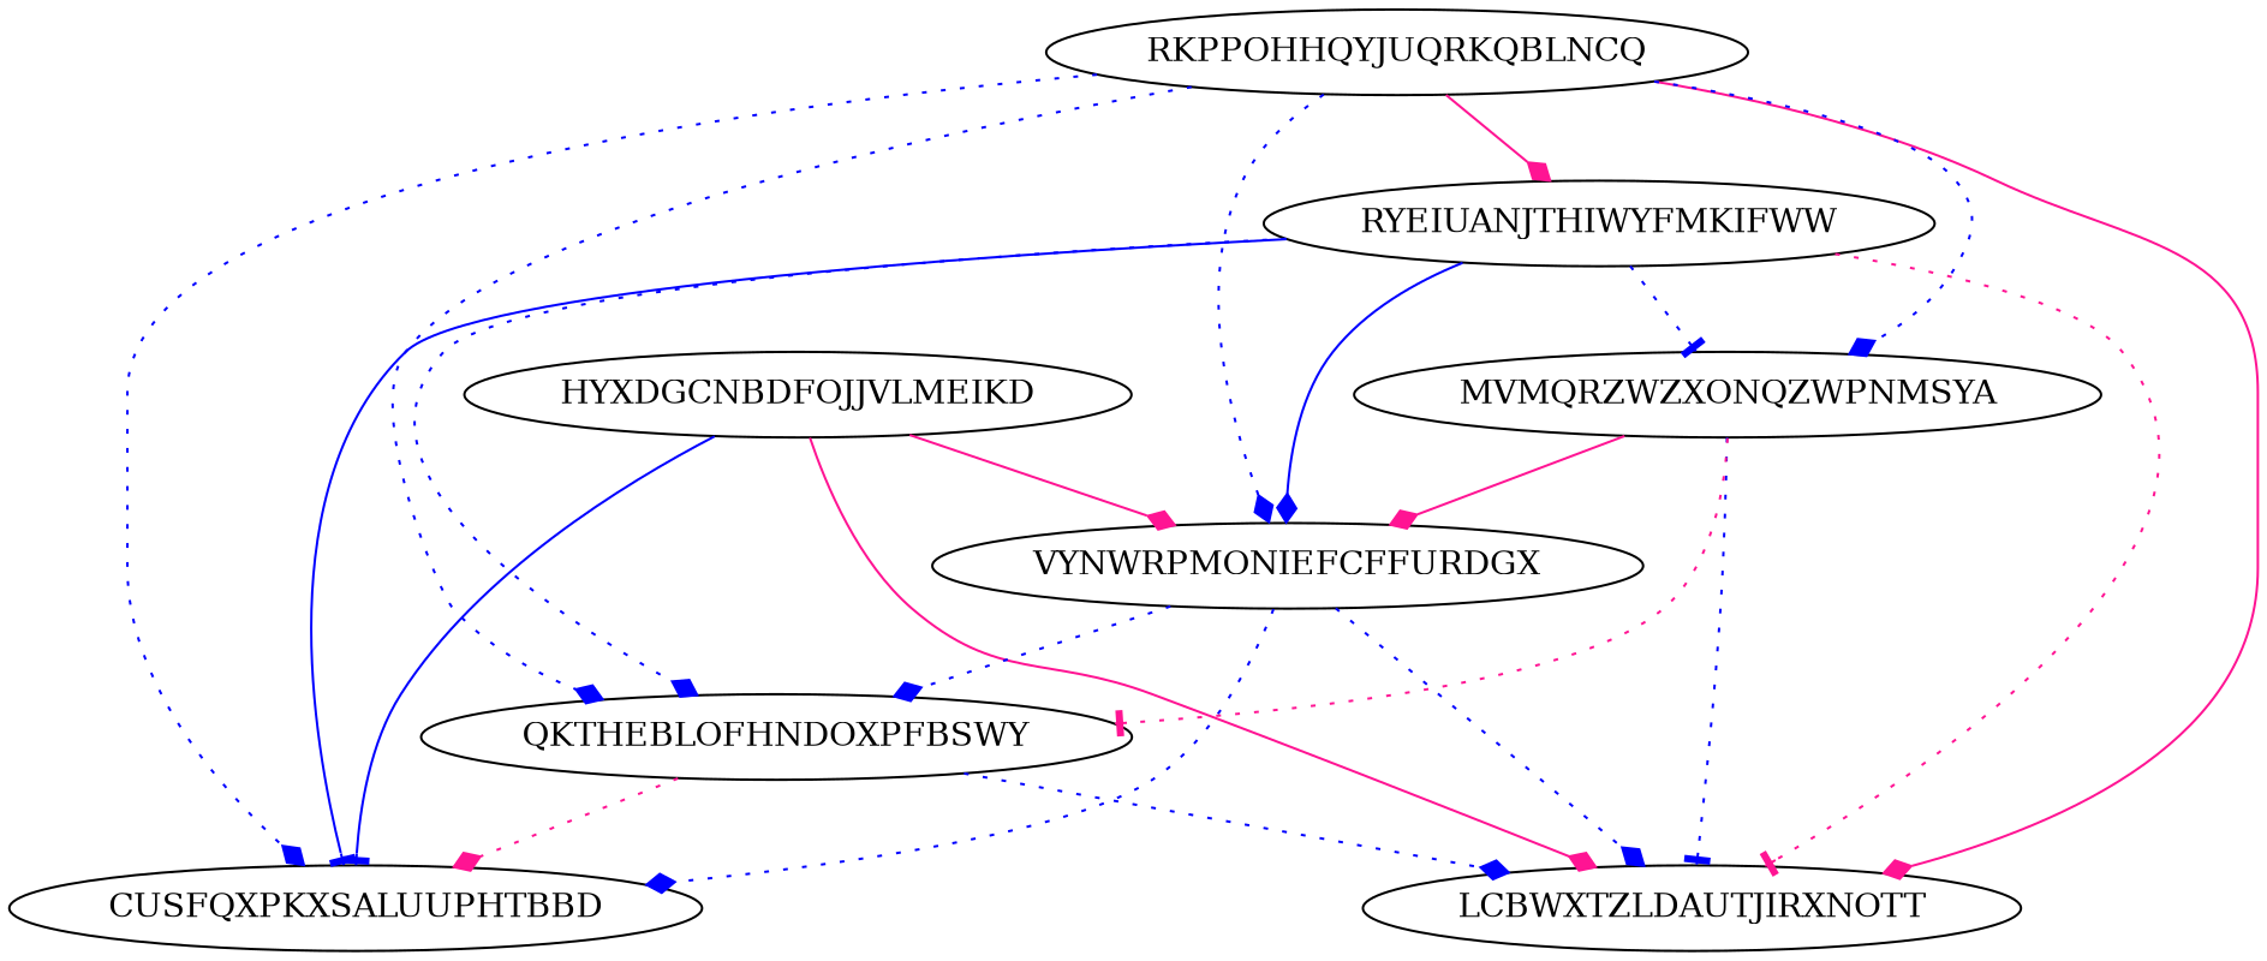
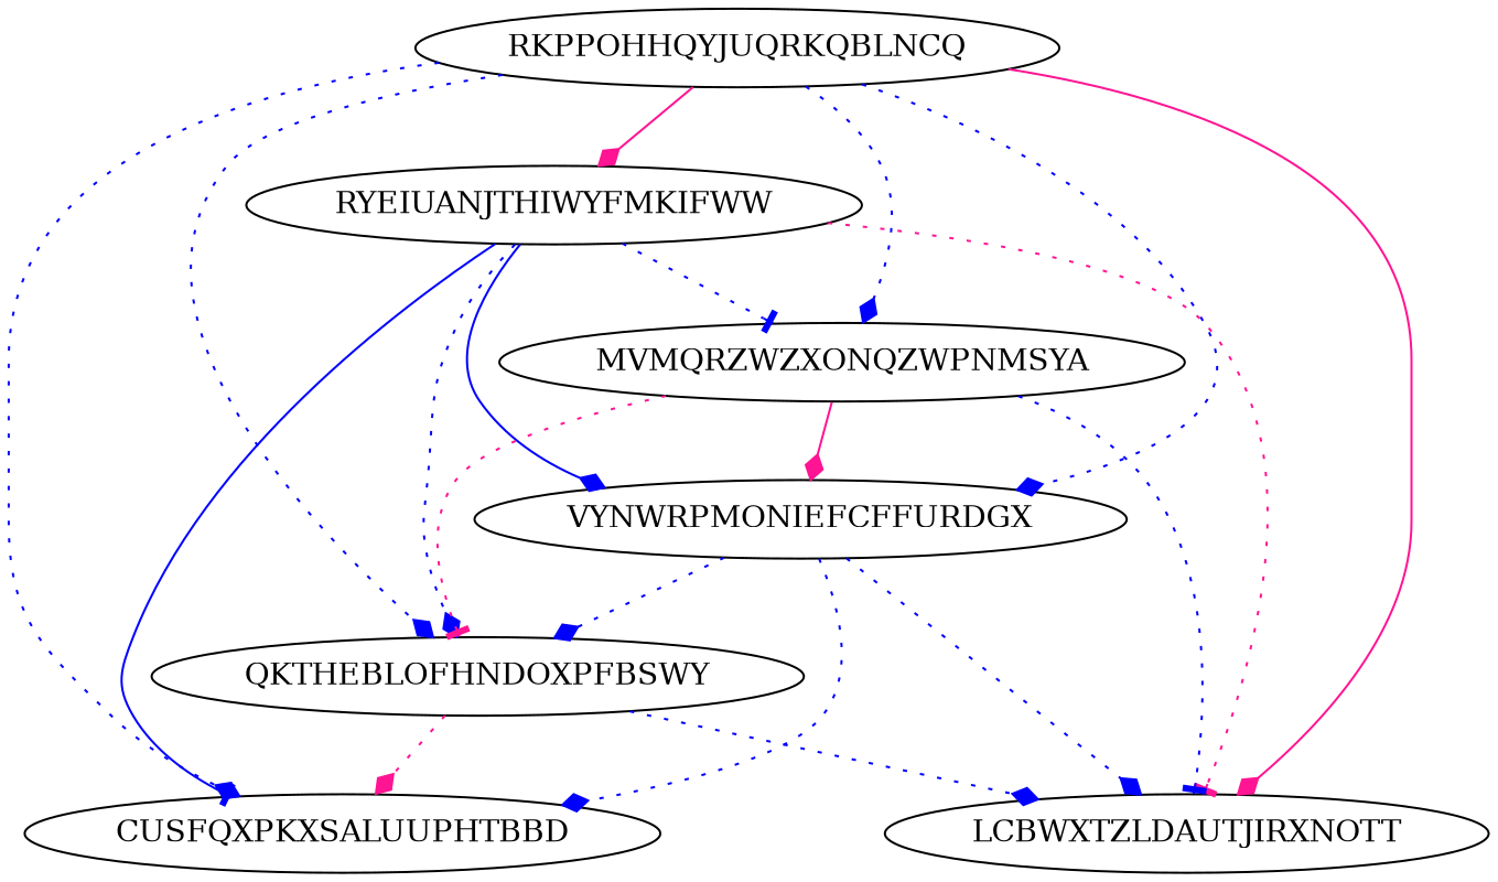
  digraph {
    node [Processor=2 Start=0 Weight=16]
    edge [Weight=18 arrowhead=diamond color=blue style=dotted]
-   HYXDGCNBDFOJJVLMEIKD [Processor=1]
    VYNWRPMONIEFCFFURDGX [Start=43]
    LCBWXTZLDAUTJIRXNOTT [Processor=1 Start=88 Weight=15]
    CUSFQXPKXSALUUPHTBBD [Start=78 Weight=20]
    QKTHEBLOFHNDOXPFBSWY [Start=59 Weight=19]
    RKPPOHHQYJUQRKQBLNCQ [Weight=12]
    RYEIUANJTHIWYFMKIFWW [Start=12 Weight=19]
    MVMQRZWZXONQZWPNMSYA [Start=31 Weight=12]
-   HYXDGCNBDFOJJVLMEIKD -> VYNWRPMONIEFCFFURDGX [Weight=10 color=deeppink style=solid]
-   HYXDGCNBDFOJJVLMEIKD -> LCBWXTZLDAUTJIRXNOTT [Weight=10 color=deeppink style=solid]
-   HYXDGCNBDFOJJVLMEIKD -> CUSFQXPKXSALUUPHTBBD [Weight=17 arrowhead=tee style=solid]
    VYNWRPMONIEFCFFURDGX -> LCBWXTZLDAUTJIRXNOTT [Weight=14]
    VYNWRPMONIEFCFFURDGX -> CUSFQXPKXSALUUPHTBBD [Weight=16]
    VYNWRPMONIEFCFFURDGX -> QKTHEBLOFHNDOXPFBSWY [Weight=11]
    QKTHEBLOFHNDOXPFBSWY -> LCBWXTZLDAUTJIRXNOTT [Weight=10]
    QKTHEBLOFHNDOXPFBSWY -> CUSFQXPKXSALUUPHTBBD [color=deeppink]
    RKPPOHHQYJUQRKQBLNCQ -> VYNWRPMONIEFCFFURDGX [Weight=20]
    RKPPOHHQYJUQRKQBLNCQ -> LCBWXTZLDAUTJIRXNOTT [Weight=11 color=deeppink style=solid]
    RKPPOHHQYJUQRKQBLNCQ -> CUSFQXPKXSALUUPHTBBD
    RKPPOHHQYJUQRKQBLNCQ -> QKTHEBLOFHNDOXPFBSWY [Weight=12]
    RKPPOHHQYJUQRKQBLNCQ -> RYEIUANJTHIWYFMKIFWW [Weight=19 color=deeppink style=solid]
    RKPPOHHQYJUQRKQBLNCQ -> MVMQRZWZXONQZWPNMSYA [Weight=12]
    RYEIUANJTHIWYFMKIFWW -> VYNWRPMONIEFCFFURDGX [Weight=13 style=solid]
    RYEIUANJTHIWYFMKIFWW -> LCBWXTZLDAUTJIRXNOTT [Weight=15 arrowhead=tee color=deeppink]
    RYEIUANJTHIWYFMKIFWW -> CUSFQXPKXSALUUPHTBBD [Weight=16 arrowhead=tee style=solid]
    RYEIUANJTHIWYFMKIFWW -> QKTHEBLOFHNDOXPFBSWY [Weight=20]
    RYEIUANJTHIWYFMKIFWW -> MVMQRZWZXONQZWPNMSYA [arrowhead=tee]
    MVMQRZWZXONQZWPNMSYA -> VYNWRPMONIEFCFFURDGX [Weight=15 color=deeppink style=solid]
    MVMQRZWZXONQZWPNMSYA -> LCBWXTZLDAUTJIRXNOTT [Weight=20 arrowhead=tee]
    MVMQRZWZXONQZWPNMSYA -> QKTHEBLOFHNDOXPFBSWY [arrowhead=tee color=deeppink]
  }
